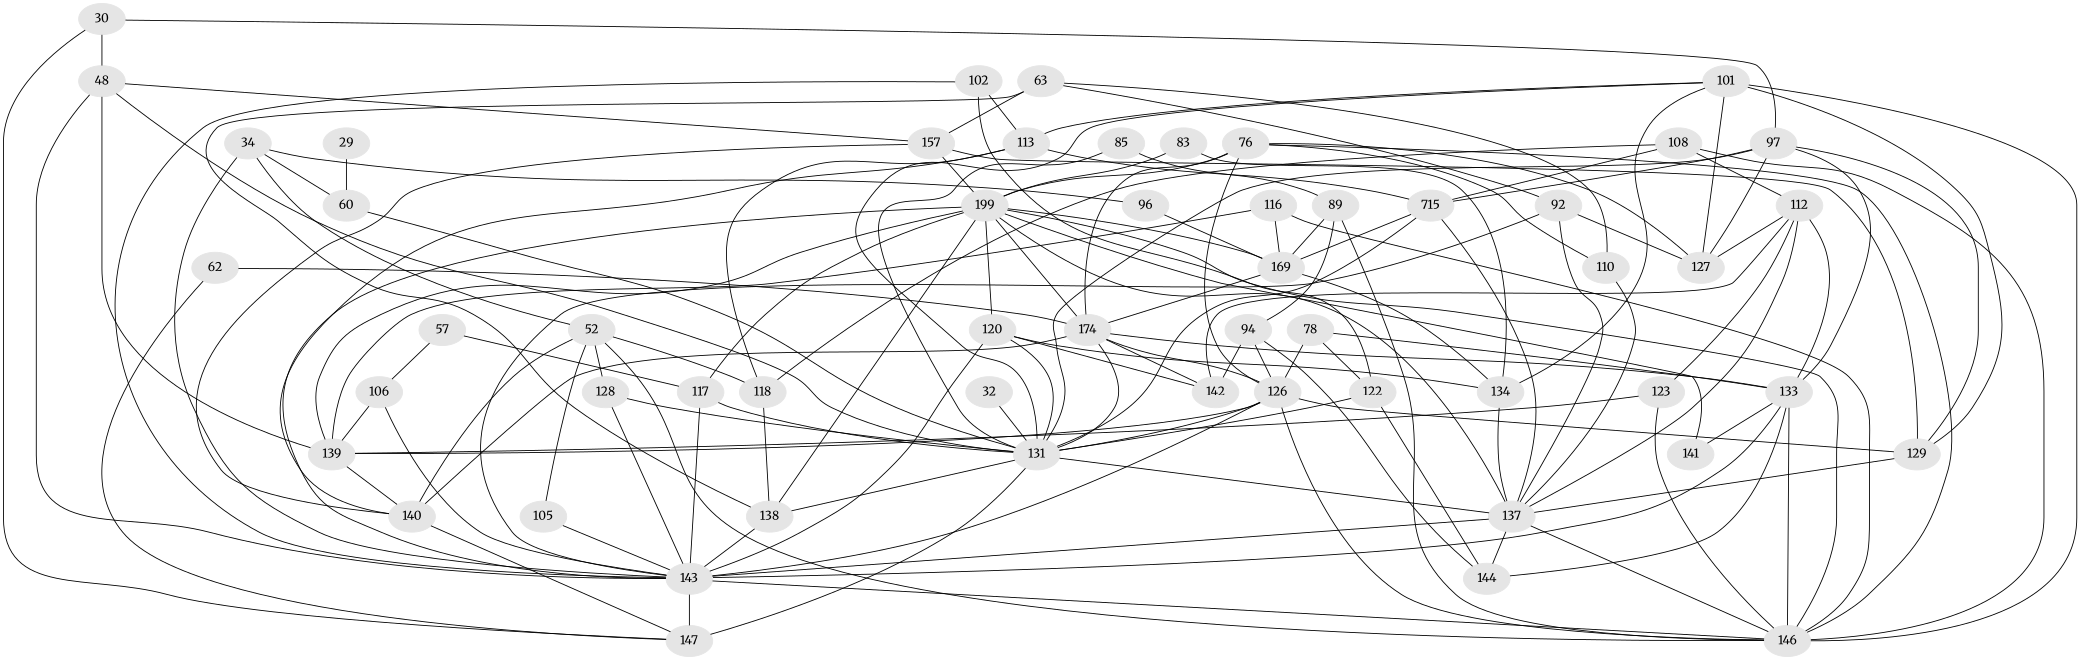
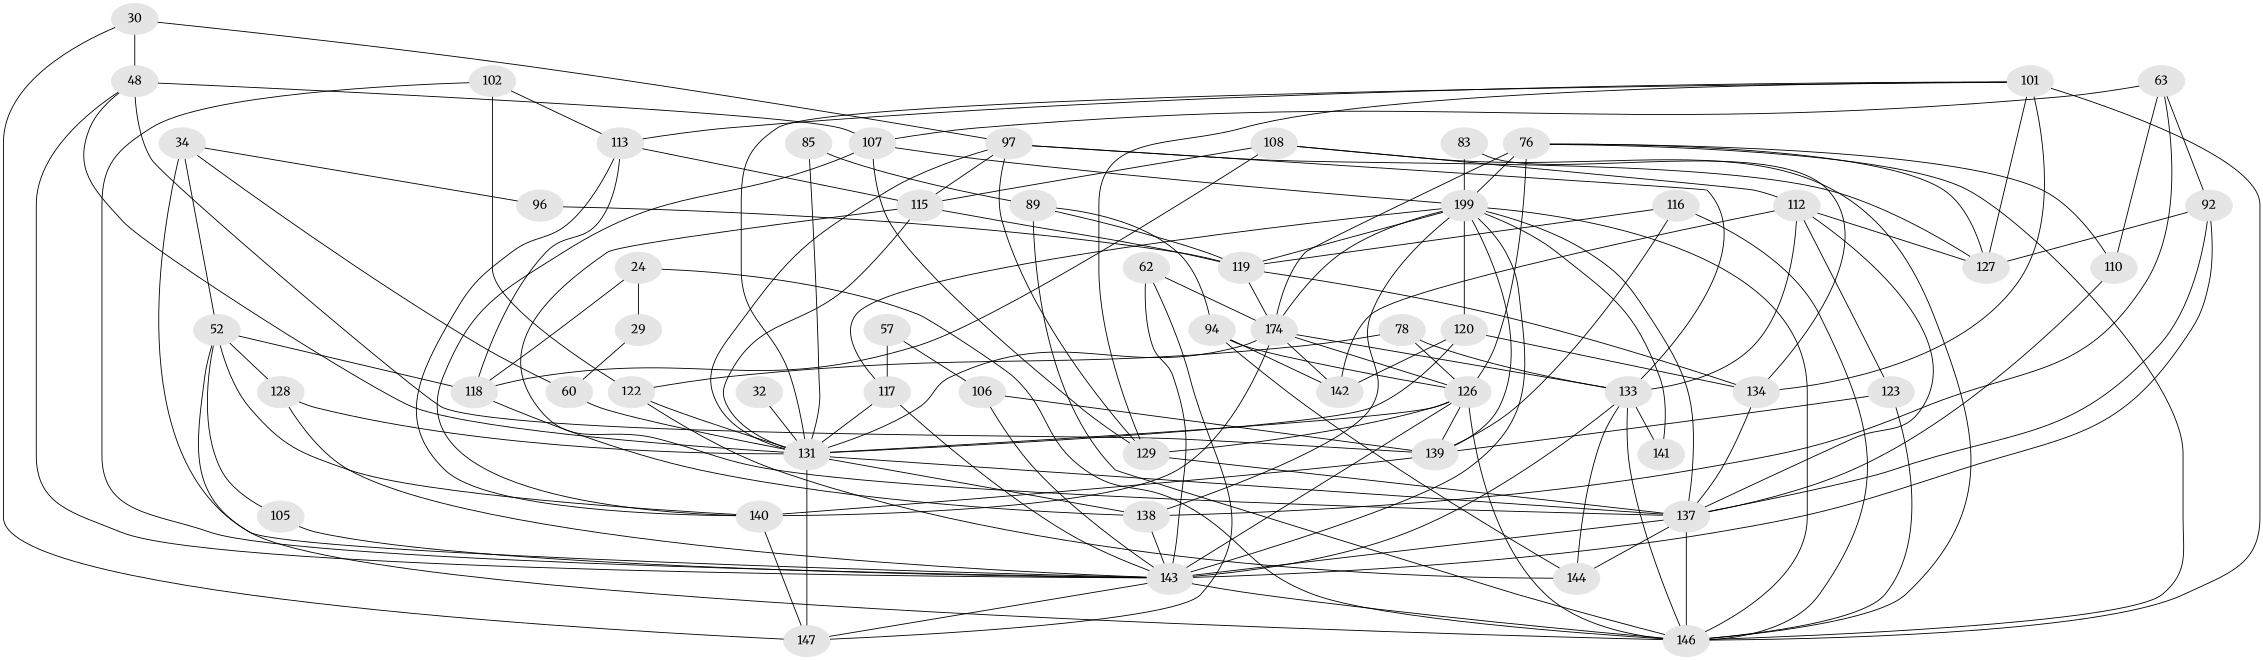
  graph {
    fontname=Merriweather
    node [color=gray90 fontname=Merriweather style=filled]
    edge [fontname=Merriweather]
    29 [super="+1"]
    60
+   24
    118 [super="+103"]
    146 [super="+6+132+145"]
    138
    131 [super="+79+87+114"]
    30
    48
    97 [super="+82"]
    147 [super="+42+65"]
    143 [super="+84+68+130+90"]
-   107 [super="+26" label=157]
+   107 [super="+26"]
    139 [super="+17+135"]
    127 [super="+23"]
    133 [super="+15+19+80"]
-   115 [super="+61" label=715]
+   115 [super="+61"]
    129 [super="+18"]
    137 [super="+100"]
    32
    34
    52
    96
    105
    128 [super="+40+59"]
    140 [super="+46"]
-   119 [super="+25" label=169]
+   119 [super="+25"]
    n28 [label=199 super="+49+74+77"]
    112 [super="+5+51"]
    142 [super="+2"]
    123
    106 [super="+94"]
    57
    117
    n35 [label=174 super="+55"]
    126 [super="+58+93"]
    62
    63 [super="+21"]
    92 [super="+73"]
    110 [super="+9"]
    76 [super="+35"]
    120 [super="+72"]
    141
    122 [super="+38"]
    144
    78
    83
    134
    89 [super="+31"]
    n50 [label=94]
    85
    101 [super="+54+10+36+64"]
    113 [super="+41"]
    102
    108
    116 [super="+99"]
    29 -- 60
    60 -- 131
+   24 -- 29 [weight=2]
+   24 -- 118
+   24 -- 146
    118 -- 138 [weight=2]
    138 -- 143
    131 -- 138
    131 -- 147 [weight=3]
    131 -- 137 [weight=2]
    30 -- 48
    30 -- 97
    30 -- 147
    48 -- 131
    48 -- 143
    48 -- 107
    48 -- 139 [weight=2]
    97 -- 131
    97 -- 127 [weight=2]
    97 -- 133 [weight=2]
    97 -- 115
    97 -- 129
    143 -- 146 [weight=5]
    143 -- 147 [weight=2]
    107 -- 129
    107 -- 140
    107 -- n28
    139 -- 140
    133 -- 146
    133 -- 143 [weight=3]
    133 -- 141
    133 -- 144
    115 -- 131 [weight=2]
    115 -- 137
    115 -- 119 [weight=2]
    129 -- 137
    137 -- 146 [weight=2]
    137 -- 143 [weight=2]
    137 -- 144
    32 -- 131 [weight=2]
    34 -- 60
    34 -- 143 [weight=4]
    34 -- 52
    34 -- 96
    52 -- 118
    52 -- 146
    52 -- 105
    52 -- 128
    52 -- 140
    96 -- 119
    105 -- 143 [weight=2]
    128 -- 131 [weight=2]
    128 -- 143 [weight=2]
    140 -- 147 [weight=2]
    119 -- n35
    119 -- 134
    n28 -- 146 [weight=3]
    n28 -- 138
    n28 -- 143
    n28 -- 139 [weight=2]
    n28 -- 137
    n28 -- 119
    n28 -- 117
    n28 -- n35 [weight=2]
    n28 -- 120
    n28 -- 141
    112 -- 127
    112 -- 133
    112 -- 137
    112 -- 142
    112 -- 123
    123 -- 146
    123 -- 139
    106 -- 143 [weight=2]
    106 -- 139
    57 -- 106
    57 -- 117
    117 -- 131
    117 -- 143
    n35 -- 131
    n35 -- 133
    n35 -- 140 [weight=2]
    n35 -- 142
    n35 -- 126
    126 -- 146 [weight=2]
    126 -- 131 [weight=2]
    126 -- 143 [weight=2]
    126 -- 139
    126 -- 129
    62 -- 147
    62 -- n35
    63 -- 138 [weight=2]
    63 -- 107
    63 -- 92
    63 -- 110
    92 -- 143
    92 -- 127
    92 -- 137
    110 -- 137 [weight=2]
    76 -- 146
    76 -- 127 [weight=2]
    76 -- n28
    76 -- n35 [weight=2]
    76 -- 126 [weight=2]
    76 -- 110
    120 -- 131 [weight=3]
-   120 -- 143 [weight=2]
+   62 -- 143 [weight=2]
    120 -- 142
    120 -- 134
    122 -- 131 [weight=2]
    122 -- 144
    78 -- 133
    78 -- 126
    78 -- 122
    83 -- n28
    83 -- 134
    134 -- 137
    89 -- 146
    89 -- 119
    89 -- n50
    n50 -- 142
    n50 -- 126
    n50 -- 144
    85 -- 131
    85 -- 89
    101 -- 146 [weight=5]
    101 -- 131 [weight=2]
    101 -- 127 [weight=2]
    101 -- 129
    101 -- 134
    101 -- 113
    113 -- 118
    113 -- 115
    113 -- 140
    102 -- 143
    102 -- 122 [weight=2]
    102 -- 113
    108 -- 118
    108 -- 146
    108 -- 115
    108 -- 112
    116 -- 146
    116 -- 139
    116 -- 119
  }
